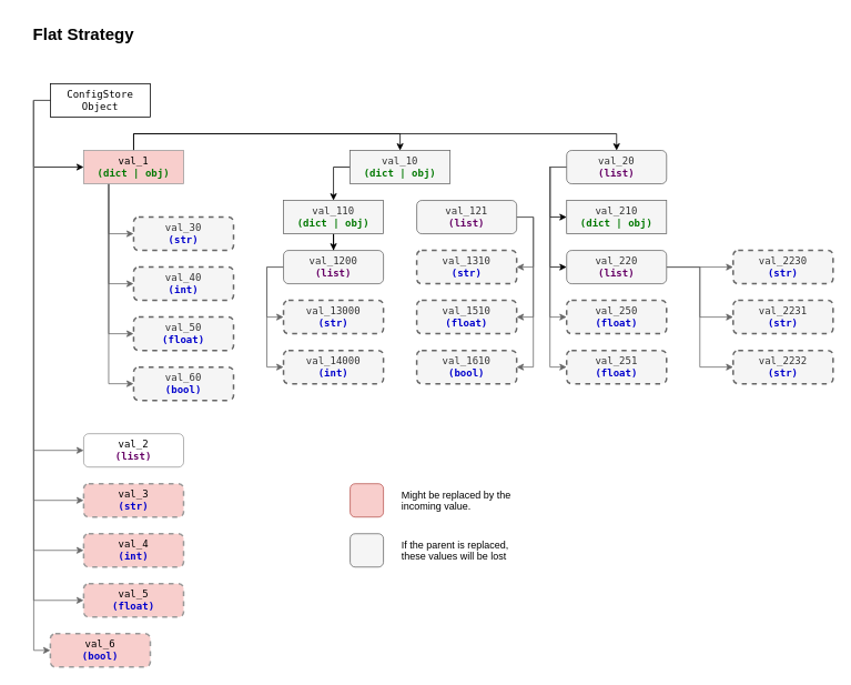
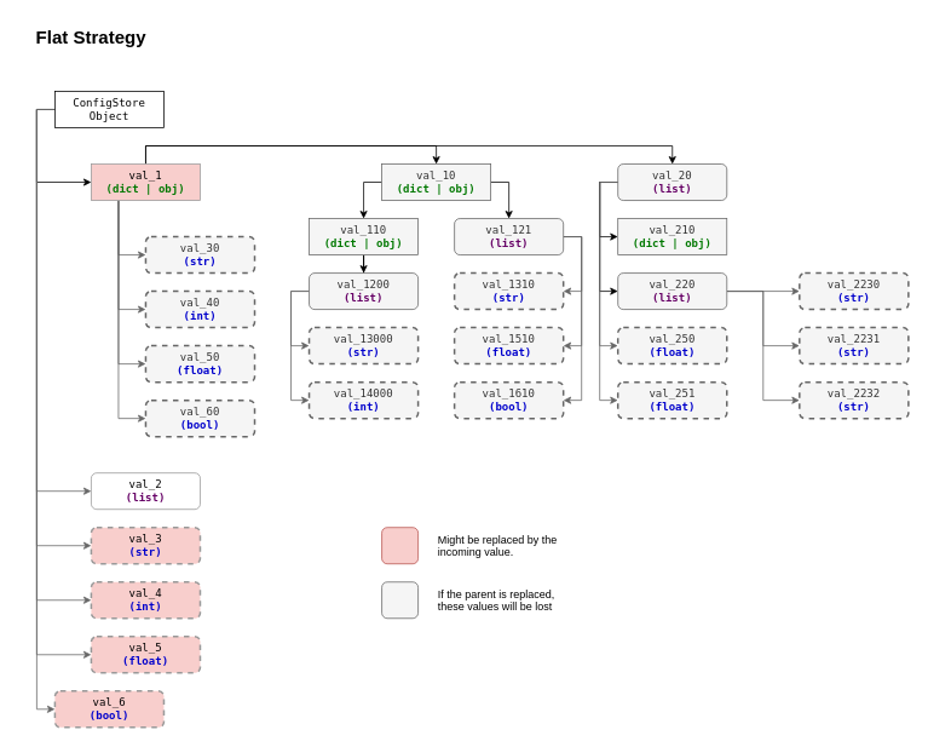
  <mxCell id="0" />
  <mxCell id="1" parent="0" />
  <mxCell id="2" value="&lt;font style=&quot;font-size: 20px;&quot;&gt;&lt;b&gt;Flat Strategy&lt;/b&gt;&lt;/font&gt;" style="text;html=1;align=center;verticalAlign=middle;whiteSpace=wrap;rounded=0;" parent="1" vertex="1"><mxGeometry y="20" width="160" height="40" as="geometry" x="20" /></mxCell>
  <mxCell id="3" style="edgeStyle=orthogonalEdgeStyle;rounded=0;orthogonalLoop=1;jettySize=auto;html=1;entryX=0;entryY=0.5;entryDx=0;entryDy=0;exitX=0;exitY=0.5;exitDx=0;exitDy=0;" parent="1" source="9" target="16" edge="1"><mxGeometry relative="1" as="geometry" /></mxCell>
  <mxCell id="4" style="edgeStyle=orthogonalEdgeStyle;rounded=0;orthogonalLoop=1;jettySize=auto;html=1;entryX=0;entryY=0.5;entryDx=0;entryDy=0;exitX=0;exitY=0.5;exitDx=0;exitDy=0;fillColor=#f5f5f5;strokeColor=#666666;" parent="1" source="9" target="21" edge="1"><mxGeometry relative="1" as="geometry" /></mxCell>
  <mxCell id="5" style="edgeStyle=orthogonalEdgeStyle;rounded=0;orthogonalLoop=1;jettySize=auto;html=1;entryX=0;entryY=0.5;entryDx=0;entryDy=0;exitX=0;exitY=0.5;exitDx=0;exitDy=0;fillColor=#f5f5f5;strokeColor=#666666;" parent="1" source="9" target="22" edge="1"><mxGeometry relative="1" as="geometry" /></mxCell>
  <mxCell id="6" style="edgeStyle=orthogonalEdgeStyle;rounded=0;orthogonalLoop=1;jettySize=auto;html=1;entryX=0;entryY=0.5;entryDx=0;entryDy=0;exitX=0;exitY=0.5;exitDx=0;exitDy=0;fillColor=#f5f5f5;strokeColor=#666666;" parent="1" source="9" target="23" edge="1"><mxGeometry relative="1" as="geometry" /></mxCell>
  <mxCell id="7" style="edgeStyle=orthogonalEdgeStyle;rounded=0;orthogonalLoop=1;jettySize=auto;html=1;entryX=0;entryY=0.5;entryDx=0;entryDy=0;exitX=0;exitY=0.5;exitDx=0;exitDy=0;fillColor=#f5f5f5;strokeColor=#666666;" parent="1" source="9" target="24" edge="1"><mxGeometry relative="1" as="geometry" /></mxCell>
  <mxCell id="8" style="edgeStyle=orthogonalEdgeStyle;rounded=0;orthogonalLoop=1;jettySize=auto;html=1;entryX=0;entryY=0.5;entryDx=0;entryDy=0;exitX=0;exitY=0.5;exitDx=0;exitDy=0;fillColor=#f5f5f5;strokeColor=#666666;" parent="1" source="9" target="25" edge="1"><mxGeometry relative="1" as="geometry" /></mxCell>
  <mxCell id="9" value="ConfigStore&lt;br&gt;Object" style="rounded=0;whiteSpace=wrap;fontSize=12;html=1;fontFamily=Monospace;" parent="1" vertex="1"><mxGeometry x="60" y="100" width="120" height="40" as="geometry" /></mxCell>
  <mxCell id="10" style="edgeStyle=orthogonalEdgeStyle;rounded=0;orthogonalLoop=1;jettySize=auto;html=1;entryX=0;entryY=0.5;entryDx=0;entryDy=0;exitX=0.25;exitY=1;exitDx=0;exitDy=0;fillColor=#f5f5f5;strokeColor=#666666;" parent="1" source="16" target="34" edge="1"><mxGeometry relative="1" as="geometry" /></mxCell>
  <mxCell id="11" style="edgeStyle=orthogonalEdgeStyle;rounded=0;orthogonalLoop=1;jettySize=auto;html=1;entryX=0;entryY=0.5;entryDx=0;entryDy=0;exitX=0.25;exitY=1;exitDx=0;exitDy=0;fillColor=#f5f5f5;strokeColor=#666666;" parent="1" source="16" target="35" edge="1"><mxGeometry relative="1" as="geometry" /></mxCell>
  <mxCell id="12" style="edgeStyle=orthogonalEdgeStyle;rounded=0;orthogonalLoop=1;jettySize=auto;html=1;entryX=0;entryY=0.5;entryDx=0;entryDy=0;exitX=0.25;exitY=1;exitDx=0;exitDy=0;fillColor=#f5f5f5;strokeColor=#666666;" parent="1" source="16" target="36" edge="1"><mxGeometry relative="1" as="geometry" /></mxCell>
  <mxCell id="13" style="edgeStyle=orthogonalEdgeStyle;rounded=0;orthogonalLoop=1;jettySize=auto;html=1;entryX=0;entryY=0.5;entryDx=0;entryDy=0;exitX=0.25;exitY=1;exitDx=0;exitDy=0;fillColor=#f5f5f5;strokeColor=#666666;" parent="1" source="16" target="37" edge="1"><mxGeometry relative="1" as="geometry" /></mxCell>
  <mxCell id="14" style="edgeStyle=orthogonalEdgeStyle;rounded=0;orthogonalLoop=1;jettySize=auto;html=1;entryX=0.5;entryY=0;entryDx=0;entryDy=0;exitX=0.5;exitY=0;exitDx=0;exitDy=0;" parent="1" source="16" target="28" edge="1"><mxGeometry relative="1" as="geometry" /></mxCell>
  <mxCell id="15" style="edgeStyle=orthogonalEdgeStyle;rounded=0;orthogonalLoop=1;jettySize=auto;html=1;entryX=0.5;entryY=0;entryDx=0;entryDy=0;exitX=0.5;exitY=0;exitDx=0;exitDy=0;" parent="1" source="16" target="33" edge="1"><mxGeometry relative="1" as="geometry" /></mxCell>
  <mxCell id="16" value="val_1&lt;br&gt;&lt;b&gt;&lt;font color=&quot;#007800&quot;&gt;(dict | obj)&lt;/font&gt;&lt;/b&gt;" style="rounded=0;whiteSpace=wrap;fontSize=12;html=1;fontFamily=Monospace;fillColor=#f8cecc;strokeColor=#999999;" parent="1" vertex="1"><mxGeometry x="100" y="180" width="120" height="40" as="geometry" /></mxCell>
  <mxCell id="17" value="" style="rounded=1;whiteSpace=wrap;fontSize=12;html=1;fontFamily=Monospace;fillColor=#f8cecc;strokeColor=#b85450;" parent="1" vertex="1"><mxGeometry x="420" y="580" width="40" height="40" as="geometry" /></mxCell>
  <mxCell id="18" value="" style="rounded=1;whiteSpace=wrap;fontSize=12;html=1;fontFamily=Monospace;fillColor=#f5f5f5;fontColor=#333333;strokeColor=#666666;" parent="1" vertex="1"><mxGeometry x="420" y="640" width="40" height="40" as="geometry" /></mxCell>
  <mxCell id="19" value="Might be replaced by the incoming value." style="text;html=1;align=left;verticalAlign=top;whiteSpace=wrap;rounded=0;" parent="1" vertex="1"><mxGeometry x="480" y="580" width="140" height="40" as="geometry" /></mxCell>
  <mxCell id="20" value="If the parent is replaced, these values will be lost" style="text;html=1;align=left;verticalAlign=top;whiteSpace=wrap;rounded=0;" parent="1" vertex="1"><mxGeometry x="480" y="640" width="140" height="40" as="geometry" /></mxCell>
  <mxCell id="21" value="val_2&lt;br&gt;&lt;b style=&quot;&quot;&gt;&lt;font color=&quot;#660066&quot;&gt;(list)&lt;/font&gt;&lt;/b&gt;" style="rounded=1;whiteSpace=wrap;fontSize=12;html=1;fontFamily=Monospace;fillColor=#ffffff;strokeColor=#999999;" parent="1" vertex="1"><mxGeometry x="100" y="520" width="120" height="40" as="geometry" /></mxCell>
  <mxCell id="22" value="val_3&lt;br&gt;&lt;b&gt;&lt;font color=&quot;#0000cc&quot;&gt;(str)&lt;/font&gt;&lt;/b&gt;" style="rounded=1;whiteSpace=wrap;fontSize=12;html=1;fontFamily=Monospace;fillColor=#f8cecc;strokeColor=#999999;dashed=1;strokeWidth=2;" parent="1" vertex="1"><mxGeometry x="100" y="580" width="120" height="40" as="geometry" /></mxCell>
  <mxCell id="23" value="val_4&lt;br&gt;&lt;b&gt;&lt;font color=&quot;#0000cc&quot;&gt;(int)&lt;/font&gt;&lt;/b&gt;" style="rounded=1;whiteSpace=wrap;fontSize=12;html=1;fontFamily=Monospace;fillColor=#f8cecc;strokeColor=#999999;dashed=1;strokeWidth=2;" parent="1" vertex="1"><mxGeometry x="100" y="640" width="120" height="40" as="geometry" /></mxCell>
  <mxCell id="24" value="val_5&lt;br&gt;&lt;b&gt;&lt;font color=&quot;#0000cc&quot;&gt;(float)&lt;/font&gt;&lt;/b&gt;" style="rounded=1;whiteSpace=wrap;fontSize=12;html=1;fontFamily=Monospace;fillColor=#f8cecc;strokeColor=#999999;dashed=1;strokeWidth=2;" parent="1" vertex="1"><mxGeometry x="100" y="700" width="120" height="40" as="geometry" /></mxCell>
  <mxCell id="25" value="val_6&lt;br&gt;&lt;b&gt;&lt;font color=&quot;#0000cc&quot;&gt;(bool)&lt;/font&gt;&lt;/b&gt;" style="rounded=1;whiteSpace=wrap;fontSize=12;html=1;fontFamily=Monospace;fillColor=#f8cecc;strokeColor=#999999;dashed=1;strokeWidth=2;" parent="1" vertex="1"><mxGeometry x="60" y="760" width="120" height="40" as="geometry" /></mxCell>
  <mxCell id="26" style="edgeStyle=orthogonalEdgeStyle;rounded=0;orthogonalLoop=1;jettySize=auto;html=1;entryX=0.5;entryY=0;entryDx=0;entryDy=0;exitX=0;exitY=0.5;exitDx=0;exitDy=0;" parent="1" source="28" target="39" edge="1"><mxGeometry relative="1" as="geometry" /></mxCell>
+ <mxCell id="27" style="edgeStyle=orthogonalEdgeStyle;rounded=0;orthogonalLoop=1;jettySize=auto;html=1;entryX=0.5;entryY=0;entryDx=0;entryDy=0;exitX=1;exitY=0.5;exitDx=0;exitDy=0;" parent="1" source="28" target="48" edge="1"><mxGeometry relative="1" as="geometry"><mxPoint x="560" y="240" as="targetPoint" /></mxGeometry></mxCell>
  <mxCell id="28" value="val_10&lt;br&gt;&lt;b&gt;&lt;font color=&quot;#007800&quot;&gt;(dict | obj)&lt;/font&gt;&lt;/b&gt;" style="rounded=0;whiteSpace=wrap;fontSize=12;html=1;fontFamily=Monospace;fillColor=#f5f5f5;strokeColor=#666666;fontColor=#333333;" parent="1" vertex="1"><mxGeometry x="420" y="180" width="120" height="40" as="geometry" /></mxCell>
  <mxCell id="29" style="edgeStyle=orthogonalEdgeStyle;rounded=0;orthogonalLoop=1;jettySize=auto;html=1;exitX=0;exitY=0.5;exitDx=0;exitDy=0;entryX=0;entryY=0.5;entryDx=0;entryDy=0;" parent="1" source="33" target="52" edge="1"><mxGeometry relative="1" as="geometry" /></mxCell>
  <mxCell id="30" style="edgeStyle=orthogonalEdgeStyle;rounded=0;orthogonalLoop=1;jettySize=auto;html=1;exitX=0;exitY=0.5;exitDx=0;exitDy=0;entryX=0;entryY=0.5;entryDx=0;entryDy=0;" parent="1" source="33" target="56" edge="1"><mxGeometry relative="1" as="geometry" /></mxCell>
  <mxCell id="31" style="edgeStyle=orthogonalEdgeStyle;rounded=0;orthogonalLoop=1;jettySize=auto;html=1;exitX=0;exitY=0.5;exitDx=0;exitDy=0;entryX=0;entryY=0.5;entryDx=0;entryDy=0;fillColor=#f5f5f5;strokeColor=#666666;" parent="1" source="33" target="57" edge="1"><mxGeometry relative="1" as="geometry" /></mxCell>
  <mxCell id="32" style="edgeStyle=orthogonalEdgeStyle;rounded=0;orthogonalLoop=1;jettySize=auto;html=1;exitX=0;exitY=0.5;exitDx=0;exitDy=0;entryX=0;entryY=0.5;entryDx=0;entryDy=0;fillColor=#f5f5f5;strokeColor=#666666;" parent="1" source="33" target="58" edge="1"><mxGeometry relative="1" as="geometry" /></mxCell>
  <mxCell id="33" value="val_20&lt;br&gt;&lt;b style=&quot;&quot;&gt;&lt;font color=&quot;#660066&quot;&gt;(list)&lt;/font&gt;&lt;/b&gt;" style="rounded=1;whiteSpace=wrap;fontSize=12;html=1;fontFamily=Monospace;fillColor=#f5f5f5;strokeColor=#666666;fontColor=#333333;" parent="1" vertex="1"><mxGeometry x="680" y="180" width="120" height="40" as="geometry" /></mxCell>
  <mxCell id="34" value="val_30&lt;br&gt;&lt;b&gt;&lt;font color=&quot;#0000cc&quot;&gt;(str)&lt;/font&gt;&lt;/b&gt;" style="rounded=1;whiteSpace=wrap;fontSize=12;html=1;fontFamily=Monospace;fillColor=#f5f5f5;strokeColor=#666666;dashed=1;strokeWidth=2;fontColor=#333333;" parent="1" vertex="1"><mxGeometry x="160" y="260" width="120" height="40" as="geometry" /></mxCell>
  <mxCell id="35" value="val_40&lt;br&gt;&lt;b&gt;&lt;font color=&quot;#0000cc&quot;&gt;(int)&lt;/font&gt;&lt;/b&gt;" style="rounded=1;whiteSpace=wrap;fontSize=12;html=1;fontFamily=Monospace;fillColor=#f5f5f5;strokeColor=#666666;dashed=1;strokeWidth=2;fontColor=#333333;" parent="1" vertex="1"><mxGeometry x="160" y="320" width="120" height="40" as="geometry" /></mxCell>
  <mxCell id="36" value="val_50&lt;br&gt;&lt;b&gt;&lt;font color=&quot;#0000cc&quot;&gt;(float)&lt;/font&gt;&lt;/b&gt;" style="rounded=1;whiteSpace=wrap;fontSize=12;html=1;fontFamily=Monospace;fillColor=#f5f5f5;strokeColor=#666666;dashed=1;strokeWidth=2;fontColor=#333333;" parent="1" vertex="1"><mxGeometry x="160" y="380" width="120" height="40" as="geometry" /></mxCell>
  <mxCell id="37" value="val_60&lt;br&gt;&lt;b&gt;&lt;font color=&quot;#0000cc&quot;&gt;(bool)&lt;/font&gt;&lt;/b&gt;" style="rounded=1;whiteSpace=wrap;fontSize=12;html=1;fontFamily=Monospace;fillColor=#f5f5f5;strokeColor=#666666;dashed=1;strokeWidth=2;fontColor=#333333;" parent="1" vertex="1"><mxGeometry x="160" y="440" width="120" height="40" as="geometry" /></mxCell>
  <mxCell id="38" style="edgeStyle=orthogonalEdgeStyle;rounded=0;orthogonalLoop=1;jettySize=auto;html=1;entryX=0.5;entryY=0;entryDx=0;entryDy=0;" parent="1" source="39" target="42" edge="1"><mxGeometry relative="1" as="geometry" /></mxCell>
  <mxCell id="39" value="val_110&lt;br&gt;&lt;b&gt;&lt;font color=&quot;#007800&quot;&gt;(dict | obj)&lt;/font&gt;&lt;/b&gt;" style="rounded=0;whiteSpace=wrap;fontSize=12;html=1;fontFamily=Monospace;fillColor=#f5f5f5;strokeColor=#666666;fontColor=#333333;" parent="1" vertex="1"><mxGeometry x="340" y="240" width="120" height="40" as="geometry" /></mxCell>
  <mxCell id="40" style="edgeStyle=orthogonalEdgeStyle;rounded=0;orthogonalLoop=1;jettySize=auto;html=1;exitX=0;exitY=0.5;exitDx=0;exitDy=0;entryX=0;entryY=0.5;entryDx=0;entryDy=0;fillColor=#f5f5f5;strokeColor=#666666;" parent="1" source="42" target="43" edge="1"><mxGeometry relative="1" as="geometry" /></mxCell>
  <mxCell id="41" style="edgeStyle=orthogonalEdgeStyle;rounded=0;orthogonalLoop=1;jettySize=auto;html=1;exitX=0;exitY=0.5;exitDx=0;exitDy=0;entryX=0;entryY=0.5;entryDx=0;entryDy=0;fillColor=#f5f5f5;strokeColor=#666666;" parent="1" source="42" target="49" edge="1"><mxGeometry relative="1" as="geometry" /></mxCell>
  <mxCell id="42" value="val_1200&lt;br&gt;&lt;b style=&quot;&quot;&gt;&lt;font color=&quot;#660066&quot;&gt;(list)&lt;/font&gt;&lt;/b&gt;" style="rounded=1;whiteSpace=wrap;fontSize=12;html=1;fontFamily=Monospace;fillColor=#f5f5f5;strokeColor=#666666;fontColor=#333333;" parent="1" vertex="1"><mxGeometry x="340" y="300" width="120" height="40" as="geometry" /></mxCell>
  <mxCell id="43" value="val_13000&lt;br&gt;&lt;b&gt;&lt;font color=&quot;#0000cc&quot;&gt;(str)&lt;/font&gt;&lt;/b&gt;" style="rounded=1;whiteSpace=wrap;fontSize=12;html=1;fontFamily=Monospace;fillColor=#f5f5f5;strokeColor=#666666;dashed=1;strokeWidth=2;fontColor=#333333;" parent="1" vertex="1"><mxGeometry x="340" y="360" width="120" height="40" as="geometry" /></mxCell>
  <mxCell id="44" value="val_1310&lt;br&gt;&lt;b&gt;&lt;font color=&quot;#0000cc&quot;&gt;(str)&lt;/font&gt;&lt;/b&gt;" style="rounded=1;whiteSpace=wrap;fontSize=12;html=1;fontFamily=Monospace;fillColor=#f5f5f5;strokeColor=#666666;dashed=1;strokeWidth=2;fontColor=#333333;" parent="1" vertex="1"><mxGeometry x="500" y="300" width="120" height="40" as="geometry" /></mxCell>
  <mxCell id="45" style="edgeStyle=orthogonalEdgeStyle;rounded=0;orthogonalLoop=1;jettySize=auto;html=1;exitX=1;exitY=0.5;exitDx=0;exitDy=0;entryX=1;entryY=0.5;entryDx=0;entryDy=0;fillColor=#f5f5f5;strokeColor=#666666;" parent="1" source="48" target="44" edge="1"><mxGeometry relative="1" as="geometry" /></mxCell>
  <mxCell id="46" style="edgeStyle=orthogonalEdgeStyle;rounded=0;orthogonalLoop=1;jettySize=auto;html=1;exitX=1;exitY=0.5;exitDx=0;exitDy=0;entryX=1;entryY=0.5;entryDx=0;entryDy=0;fillColor=#f5f5f5;strokeColor=#666666;" parent="1" source="48" target="50" edge="1"><mxGeometry relative="1" as="geometry" /></mxCell>
  <mxCell id="47" style="edgeStyle=orthogonalEdgeStyle;rounded=0;orthogonalLoop=1;jettySize=auto;html=1;exitX=1;exitY=0.5;exitDx=0;exitDy=0;entryX=1;entryY=0.5;entryDx=0;entryDy=0;fillColor=#f5f5f5;strokeColor=#666666;" parent="1" source="48" target="51" edge="1"><mxGeometry relative="1" as="geometry" /></mxCell>
  <mxCell id="48" value="val_121&lt;br&gt;&lt;b style=&quot;&quot;&gt;&lt;font color=&quot;#660066&quot;&gt;(list)&lt;/font&gt;&lt;/b&gt;" style="rounded=1;whiteSpace=wrap;fontSize=12;html=1;fontFamily=Monospace;fillColor=#f5f5f5;strokeColor=#666666;fontColor=#333333;" parent="1" vertex="1"><mxGeometry x="500" y="240" width="120" height="40" as="geometry" /></mxCell>
  <mxCell id="49" value="val_14000&lt;br&gt;&lt;b&gt;&lt;font color=&quot;#0000cc&quot;&gt;(int)&lt;/font&gt;&lt;/b&gt;" style="rounded=1;whiteSpace=wrap;fontSize=12;html=1;fontFamily=Monospace;fillColor=#f5f5f5;strokeColor=#666666;dashed=1;strokeWidth=2;fontColor=#333333;" parent="1" vertex="1"><mxGeometry x="340" y="420" width="120" height="40" as="geometry" /></mxCell>
  <mxCell id="50" value="val_1510&lt;br&gt;&lt;b&gt;&lt;font color=&quot;#0000cc&quot;&gt;(float)&lt;/font&gt;&lt;/b&gt;" style="rounded=1;whiteSpace=wrap;fontSize=12;html=1;fontFamily=Monospace;fillColor=#f5f5f5;strokeColor=#666666;dashed=1;strokeWidth=2;fontColor=#333333;" parent="1" vertex="1"><mxGeometry x="500" y="360" width="120" height="40" as="geometry" /></mxCell>
  <mxCell id="51" value="val_1610&lt;br&gt;&lt;b&gt;&lt;font color=&quot;#0000cc&quot;&gt;(bool)&lt;/font&gt;&lt;/b&gt;" style="rounded=1;whiteSpace=wrap;fontSize=12;html=1;fontFamily=Monospace;fillColor=#f5f5f5;strokeColor=#666666;dashed=1;strokeWidth=2;fontColor=#333333;" parent="1" vertex="1"><mxGeometry x="500" y="420" width="120" height="40" as="geometry" /></mxCell>
  <mxCell id="52" value="val_210&lt;br&gt;&lt;b&gt;&lt;font color=&quot;#007800&quot;&gt;(dict | obj)&lt;/font&gt;&lt;/b&gt;" style="rounded=0;whiteSpace=wrap;fontSize=12;html=1;fontFamily=Monospace;fillColor=#f5f5f5;strokeColor=#666666;fontColor=#333333;" parent="1" vertex="1"><mxGeometry x="680" y="240" width="120" height="40" as="geometry" /></mxCell>
  <mxCell id="53" style="edgeStyle=orthogonalEdgeStyle;rounded=0;orthogonalLoop=1;jettySize=auto;html=1;entryX=0;entryY=0.5;entryDx=0;entryDy=0;fillColor=#f5f5f5;strokeColor=#666666;" parent="1" source="56" target="59" edge="1"><mxGeometry relative="1" as="geometry" /></mxCell>
  <mxCell id="54" style="edgeStyle=orthogonalEdgeStyle;rounded=0;orthogonalLoop=1;jettySize=auto;html=1;exitX=1;exitY=0.5;exitDx=0;exitDy=0;entryX=0;entryY=0.5;entryDx=0;entryDy=0;fillColor=#f5f5f5;strokeColor=#666666;" parent="1" source="56" target="60" edge="1"><mxGeometry relative="1" as="geometry" /></mxCell>
  <mxCell id="55" style="edgeStyle=orthogonalEdgeStyle;rounded=0;orthogonalLoop=1;jettySize=auto;html=1;exitX=1;exitY=0.5;exitDx=0;exitDy=0;entryX=0;entryY=0.5;entryDx=0;entryDy=0;fillColor=#f5f5f5;strokeColor=#666666;" parent="1" source="56" target="61" edge="1"><mxGeometry relative="1" as="geometry" /></mxCell>
  <mxCell id="56" value="val_220&lt;br&gt;&lt;b style=&quot;&quot;&gt;&lt;font color=&quot;#660066&quot;&gt;(list)&lt;/font&gt;&lt;/b&gt;" style="rounded=1;whiteSpace=wrap;fontSize=12;html=1;fontFamily=Monospace;fillColor=#f5f5f5;strokeColor=#666666;fontColor=#333333;" parent="1" vertex="1"><mxGeometry x="680" y="300" width="120" height="40" as="geometry" /></mxCell>
  <mxCell id="57" value="val_250&lt;br&gt;&lt;b&gt;&lt;font color=&quot;#0000cc&quot;&gt;(float)&lt;/font&gt;&lt;/b&gt;" style="rounded=1;whiteSpace=wrap;fontSize=12;html=1;fontFamily=Monospace;fillColor=#f5f5f5;strokeColor=#666666;dashed=1;strokeWidth=2;fontColor=#333333;" parent="1" vertex="1"><mxGeometry x="680" y="360" width="120" height="40" as="geometry" /></mxCell>
  <mxCell id="58" value="val_251&lt;br&gt;&lt;b&gt;&lt;font color=&quot;#0000cc&quot;&gt;(float)&lt;/font&gt;&lt;/b&gt;" style="rounded=1;whiteSpace=wrap;fontSize=12;html=1;fontFamily=Monospace;fillColor=#f5f5f5;strokeColor=#666666;dashed=1;strokeWidth=2;fontColor=#333333;" parent="1" vertex="1"><mxGeometry x="680" y="420" width="120" height="40" as="geometry" /></mxCell>
  <mxCell id="59" value="val_2230&lt;br&gt;&lt;b&gt;&lt;font color=&quot;#0000cc&quot;&gt;(str)&lt;/font&gt;&lt;/b&gt;" style="rounded=1;whiteSpace=wrap;fontSize=12;html=1;fontFamily=Monospace;fillColor=#f5f5f5;strokeColor=#666666;dashed=1;strokeWidth=2;fontColor=#333333;" parent="1" vertex="1"><mxGeometry x="880" y="300" width="120" height="40" as="geometry" /></mxCell>
  <mxCell id="60" value="val_2231&lt;br&gt;&lt;b&gt;&lt;font color=&quot;#0000cc&quot;&gt;(str)&lt;/font&gt;&lt;/b&gt;" style="rounded=1;whiteSpace=wrap;fontSize=12;html=1;fontFamily=Monospace;fillColor=#f5f5f5;strokeColor=#666666;dashed=1;strokeWidth=2;fontColor=#333333;" parent="1" vertex="1"><mxGeometry x="880" y="360" width="120" height="40" as="geometry" /></mxCell>
  <mxCell id="61" value="val_2232&lt;br&gt;&lt;b&gt;&lt;font color=&quot;#0000cc&quot;&gt;(str)&lt;/font&gt;&lt;/b&gt;" style="rounded=1;whiteSpace=wrap;fontSize=12;html=1;fontFamily=Monospace;fillColor=#f5f5f5;strokeColor=#666666;dashed=1;strokeWidth=2;fontColor=#333333;" parent="1" vertex="1"><mxGeometry x="880" y="420" width="120" height="40" as="geometry" /></mxCell>
